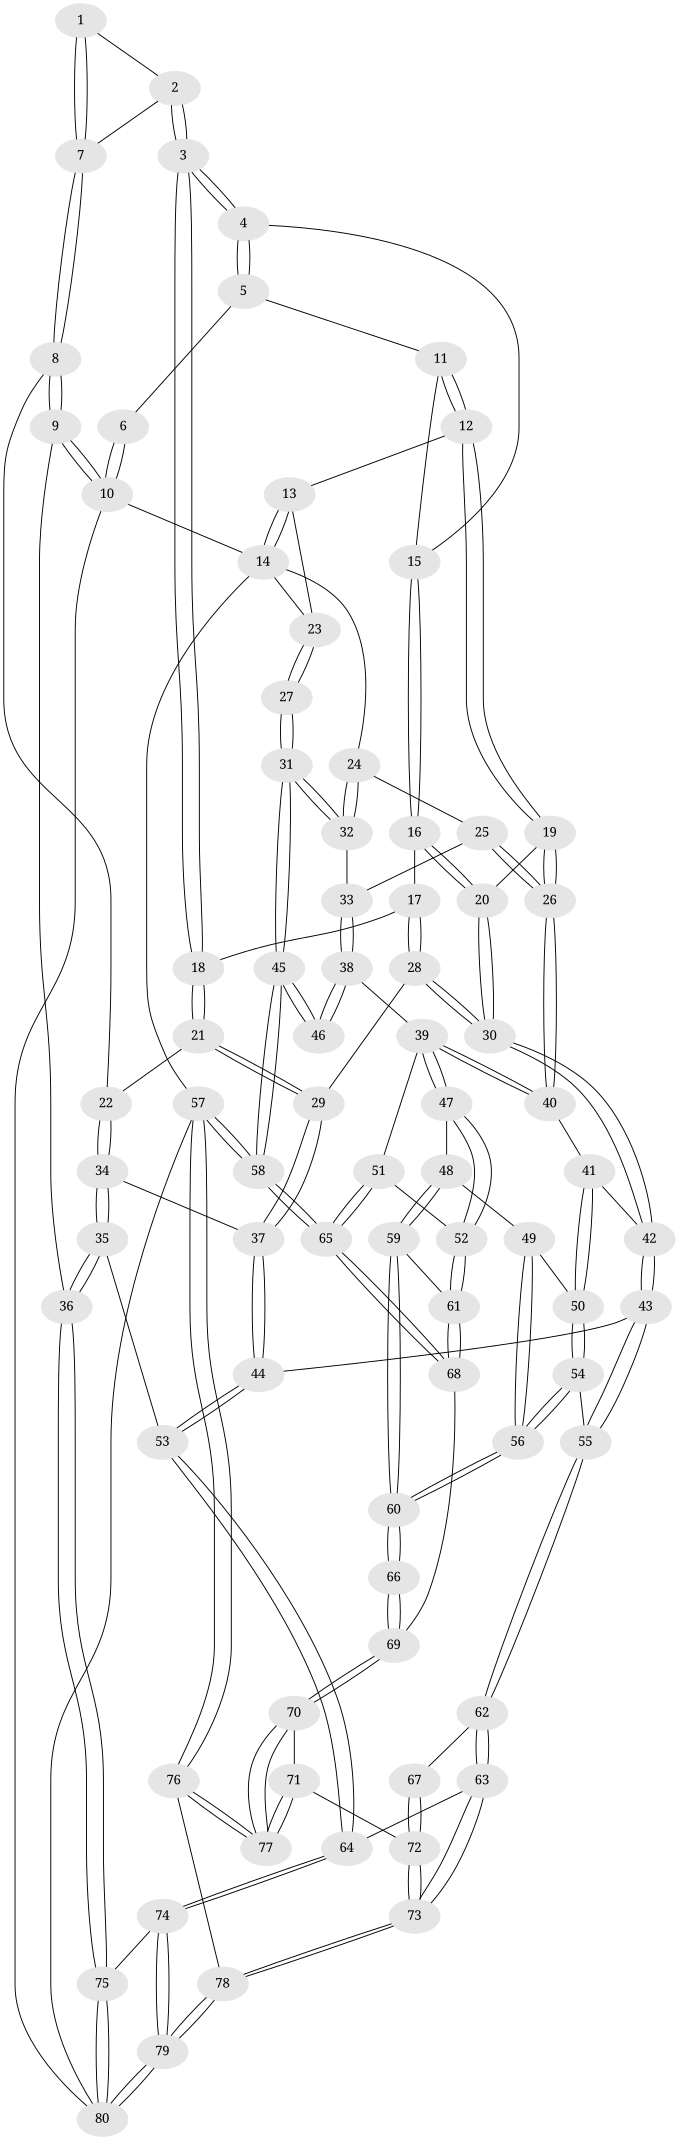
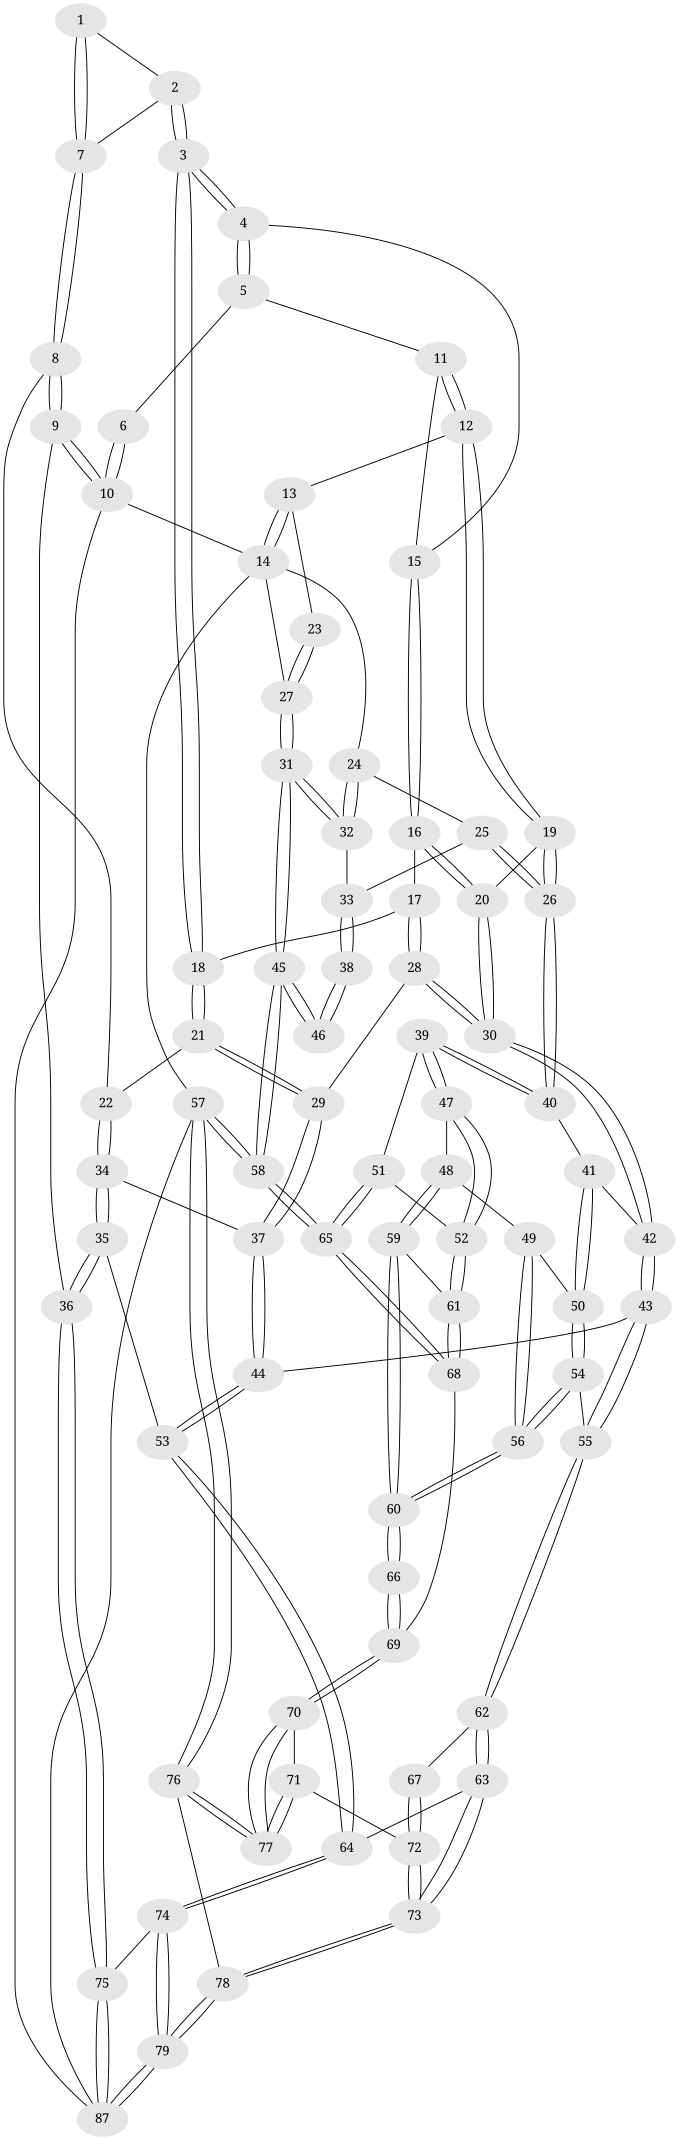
  graph {
    fontname="Noto Serif"
    node [color=gray90 fontname="Noto Serif" style=filled]
    edge [fontname="Noto Serif"]
    1
    2
    7
    3
    8
    4
    18
    5
    15
    21
    6
    11
    16
    10
    12
    14
-   80
+   80 [label=87]
    9
    22
    36
    34
    75
    27
    57
    24
    13
    19
    23
    20
    26
    31
    58
    76
    17
    28
    30
    29
    40
    42
    37
    35
    25
    32
    33
    38
    41
    45
    44
    43
    46
    39
    53
    64
    47
    51
    48
    52
    50
    54
    55
    62
    65
    49
    59
    61
    56
    60
    68
    74
    63
    67
    66
    77
    78
    69
    73
    72
    79
    70
    71
    1 -- 2
    1 -- 7
    1 -- 7
    2 -- 7
    2 -- 3
    2 -- 3
    7 -- 8
    7 -- 8
    3 -- 4
    3 -- 4
    3 -- 18
    3 -- 18
    8 -- 9
    8 -- 9
    8 -- 22
    4 -- 5
    4 -- 5
    4 -- 15
    18 -- 21
    18 -- 21
    5 -- 6
    5 -- 11
    15 -- 16
    15 -- 16
    21 -- 22
    21 -- 29
    21 -- 29
    6 -- 10
    6 -- 10
    11 -- 15
    11 -- 12
    11 -- 12
    16 -- 20
    16 -- 20
    16 -- 17
    10 -- 14
    10 -- 80
    12 -- 13
    12 -- 19
    12 -- 19
-   14 -- 23
+   14 -- 27
    14 -- 57
    14 -- 24
    9 -- 10
    9 -- 10
    9 -- 36
    22 -- 34
    22 -- 34
    36 -- 75
    36 -- 75
    34 -- 37
    34 -- 35
    34 -- 35
    75 -- 80
    75 -- 80
    27 -- 31
    27 -- 31
    57 -- 80
    57 -- 58
    57 -- 58
    57 -- 76
    57 -- 76
    24 -- 25
    24 -- 32
    24 -- 32
    13 -- 14
    13 -- 14
    13 -- 23
    19 -- 20
    19 -- 26
    19 -- 26
    23 -- 27
    23 -- 27
    20 -- 30
    20 -- 30
    26 -- 40
    26 -- 40
    31 -- 32
    31 -- 32
    31 -- 45
    31 -- 45
    58 -- 65
    58 -- 65
    76 -- 77
    76 -- 77
    76 -- 78
    17 -- 18
    17 -- 28
    17 -- 28
    28 -- 30
    28 -- 30
    28 -- 29
    30 -- 42
    30 -- 42
    29 -- 37
    29 -- 37
    40 -- 41
    42 -- 43
    42 -- 43
    37 -- 44
    37 -- 44
    35 -- 36
    35 -- 36
    35 -- 53
    25 -- 26
    25 -- 26
    25 -- 33
    32 -- 33
    33 -- 38
    33 -- 38
    38 -- 46
    38 -- 46
-   38 -- 39
    41 -- 42
    41 -- 50
    41 -- 50
    45 -- 58
    45 -- 58
    45 -- 46
    45 -- 46
    44 -- 53
    44 -- 53
    43 -- 44
    43 -- 55
    43 -- 55
    39 -- 40
    39 -- 40
    39 -- 47
    39 -- 47
    39 -- 51
    53 -- 64
    53 -- 64
    64 -- 74
    64 -- 74
    47 -- 48
    47 -- 52
    47 -- 52
    51 -- 52
    51 -- 65
    51 -- 65
    48 -- 49
    48 -- 59
    48 -- 59
    52 -- 61
    52 -- 61
    50 -- 54
    50 -- 54
    54 -- 55
    54 -- 56
    54 -- 56
    55 -- 62
    55 -- 62
    62 -- 63
    62 -- 63
    62 -- 67
    65 -- 68
    65 -- 68
    49 -- 50
    49 -- 56
    49 -- 56
    59 -- 61
    59 -- 60
    59 -- 60
    61 -- 68
    61 -- 68
    56 -- 60
    56 -- 60
    60 -- 66
    60 -- 66
    68 -- 69
    74 -- 75
    74 -- 79
    74 -- 79
    63 -- 64
    63 -- 73
    63 -- 73
    67 -- 72
    67 -- 72
    66 -- 69
    66 -- 69
    78 -- 79
    78 -- 79
    69 -- 70
    69 -- 70
    73 -- 78
    73 -- 78
    72 -- 73
    72 -- 73
    79 -- 80
    79 -- 80
    70 -- 77
    70 -- 77
    70 -- 71
    71 -- 77
    71 -- 77
    71 -- 72
  }
